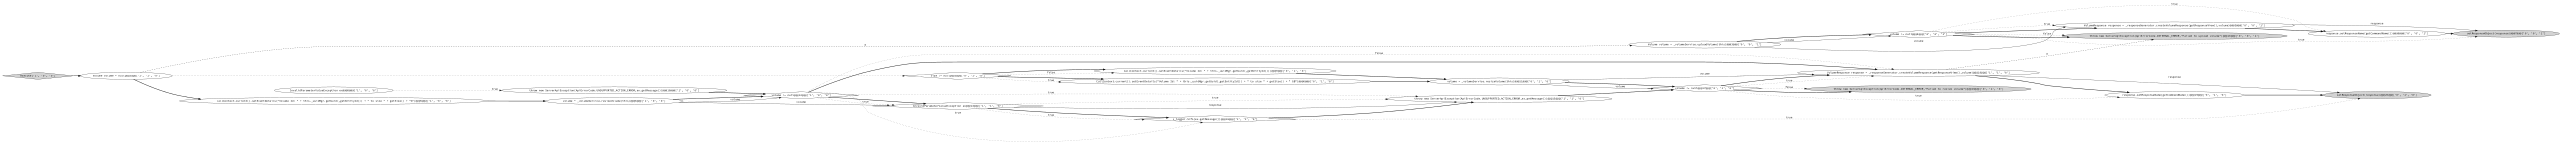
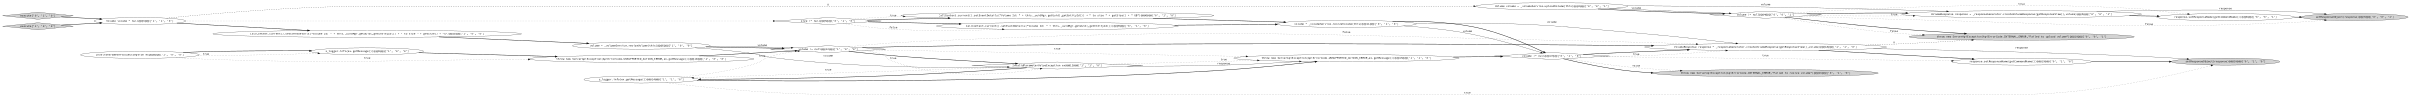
  digraph {
    fontname="Source Code Pro"
    rankdir=LR
    node [fillcolor=white fontname="Source Code Pro" shape=ellipse style=filled]
    edge [fontname="Source Code Pro" style=bold]
    n1 [label="Volume volume = _volumeService.uploadVolume(this)@@@3@@@['0', '0', '1']"]
    n2 [label="volume != null@@@4@@@['0', '0', '1']" shape=diamond]
    n3 [label="VolumeResponse response = _responseGenerator.createVolumeResponse(getResponseView(),volume)@@@5@@@['0', '0', '1']"]
    n4 [fillcolor=lightgray label="throw new ServerApiException(ApiErrorCode.INTERNAL_ERROR,\"Failed to upload volume\")@@@10@@@['0', '0', '1']"]
    n5 [label="response.setResponseName(getCommandName())@@@6@@@['0', '0', '1']"]
    n6 [fillcolor=lightgray label="setResponseObject(response)@@@7@@@['0', '0', '1']"]
    n7 [label="InvalidParameterValueException ex@@@13@@@['1', '1', '0']" shape=diamond]
-   n8 [label="s_logger.info(ex.getMessage())@@@14@@@['1', '1', '0']" shape=diamond]
+   n8 [label="s_logger.info(ex.getMessage())@@@14@@@['1', '1', '0']"]
    n9 [label="throw new ServerApiException(ApiErrorCode.UNSUPPORTED_ACTION_ERROR,ex.getMessage())@@@15@@@['1', '1', '0']"]
    n10 [fillcolor=lightgray label="setResponseObject(response)@@@20@@@['0', '1', '0']"]
    n11 [label="volume != null@@@17@@@['0', '1', '0']" shape=diamond]
    n12 [label="volume != null@@@12@@@['1', '0', '0']" shape=diamond]
    n13 [label="VolumeResponse response = _responseGenerator.createVolumeResponse(getResponseView(),volume)@@@18@@@['1', '1', '0']"]
    n14 [label="response.setResponseName(getCommandName())@@@19@@@['0', '1', '0']"]
    n15 [fillcolor=lightgray label="throw new ServerApiException(ApiErrorCode.INTERNAL_ERROR,\"Failed to resize volume\")@@@23@@@['0', '1', '0']"]
    n16 [label="InvalidParameterValueException ex@@@8@@@['1', '0', '0']"]
+   n17 [label="s_logger.info(ex.getMessage())@@@9@@@['1', '0', '0']"]
    n18 [label="throw new ServerApiException(ApiErrorCode.UNSUPPORTED_ACTION_ERROR,ex.getMessage())@@@10@@@['1', '0', '0']"]
+   n19 [fillcolor=lightgray label="execute['0', '1', '0']" shape=diamond]
    n20 [label="Volume volume = null@@@3@@@['1', '1', '0']"]
    n21 [label="CallContext.current().setEventDetails(\"Volume Id: \" + this._uuidMgr.getUuid(,getEntityId()) + \" to size \" + getSize() + \"G\")@@@5@@@['1', '0', '0']"]
    n22 [label="size != null@@@5@@@['0', '1', '0']" shape=diamond]
    n23 [label="CallContext.current().setEventDetails(\"Volume Id: \" + this._uuidMgr.getUuid(,getEntityId()) + \" to size \" + getSize() + \" GB\")@@@6@@@['0', '1', '0']"]
    n24 [label="volume = _volumeService.resizeVolume(this)@@@11@@@['0', '1', '0']"]
    n25 [label="volume = _volumeService.resizeVolume(this)@@@6@@@['1', '0', '0']"]
    n26 [label="CallContext.current().setEventDetails(\"Volume Id: \" + this._uuidMgr.getUuid(,getEntityId()))@@@9@@@['0', '1', '0']"]
    n27 [fillcolor=lightgray label="execute['1', '0', '0']" shape=diamond]
    n1 -> n2
    n1 -> n2 [label=volume style=solid]
    n1 -> n3 [label=volume style=solid]
    n2 -> n3 [label=true style=dotted]
    n2 -> n3
    n2 -> n4
    n2 -> n4 [label=false style=dotted]
    n2 -> n5 [label=true style=dotted]
-   n2 -> n6 [label=true style=dotted]
+   n2 -> n6 [label=false style=dotted]
    n3 -> n5
    n3 -> n6 [label=response style=solid]
    n5 -> n6
    n7 -> n8 [label=true style=dotted]
    n7 -> n8
    n7 -> n9 [label=true style=dotted]
    n7 -> n9 [label=response style=solid]
    n8 -> n9
    n8 -> n10 [label=true style=dotted]
    n9 -> n11
    n11 -> n13
    n11 -> n13 [label=true style=dotted]
    n11 -> n14 [label=true style=dotted]
    n11 -> n15
    n11 -> n15 [label=false style=dotted]
    n12 -> n7
    n12 -> n7 [label=true style=dotted]
-   n12 -> n8 [label=true style=dotted]
+   n8 -> n12 [label=true style=dotted]
    n12 -> n9 [label=true style=dotted]
    n12 -> n13
    n12 -> n13 [label=false style=dotted]
    n13 -> n4 [label=0 style=dashed]
    n13 -> n10 [label=response style=solid]
    n13 -> n14
    n14 -> n10
+   n16 -> n17
+   n16 -> n17 [label=true style=dotted]
    n16 -> n18 [label=true style=dotted]
+   n17 -> n18
    n18 -> n12
+   n19 -> n20
    n20 -> n1 [label=0 style=dashed]
    n20 -> n21
    n20 -> n22 [style=dotted]
    n21 -> n25
    n22 -> n23
    n22 -> n23 [label=true style=dotted]
    n22 -> n26 [label=false style=dotted]
    n22 -> n26
    n23 -> n24
    n24 -> n11
    n24 -> n11 [label=volume style=solid]
    n24 -> n13 [label=volume style=solid]
    n25 -> n7 [label=volume style=solid]
    n25 -> n12 [label=volume style=solid]
    n25 -> n12
    n26 -> n24
    n27 -> n20
  }
